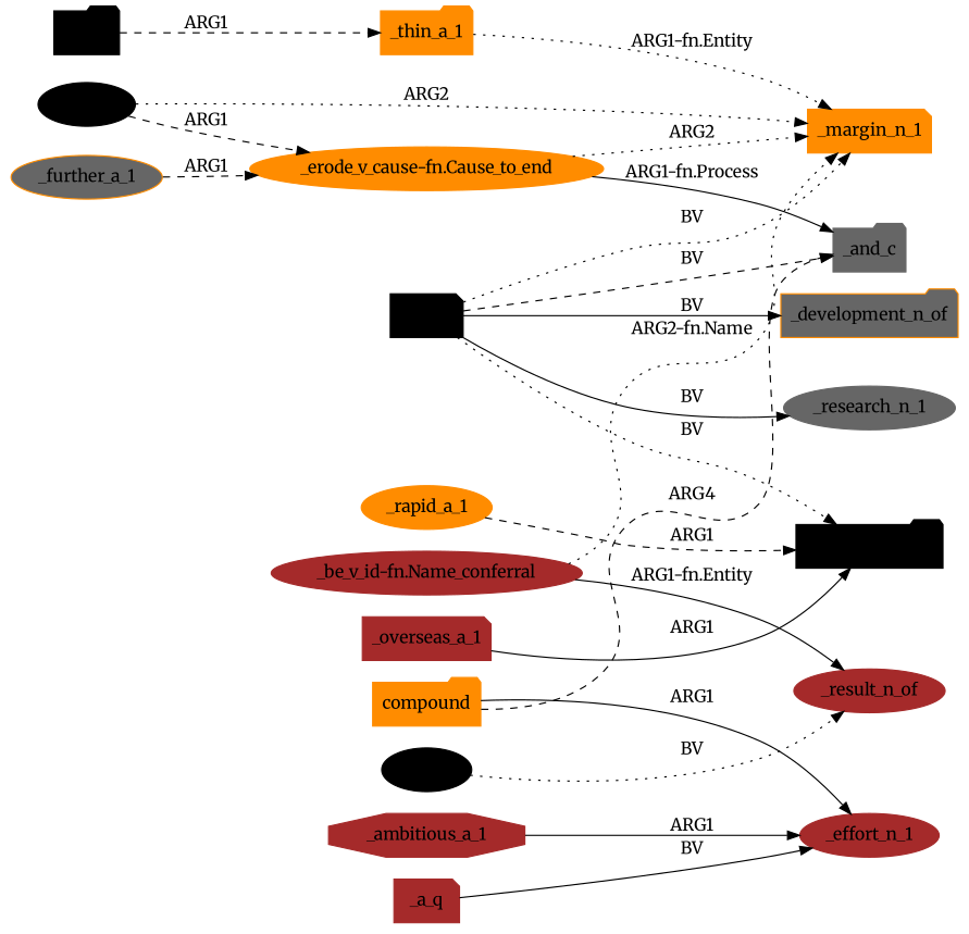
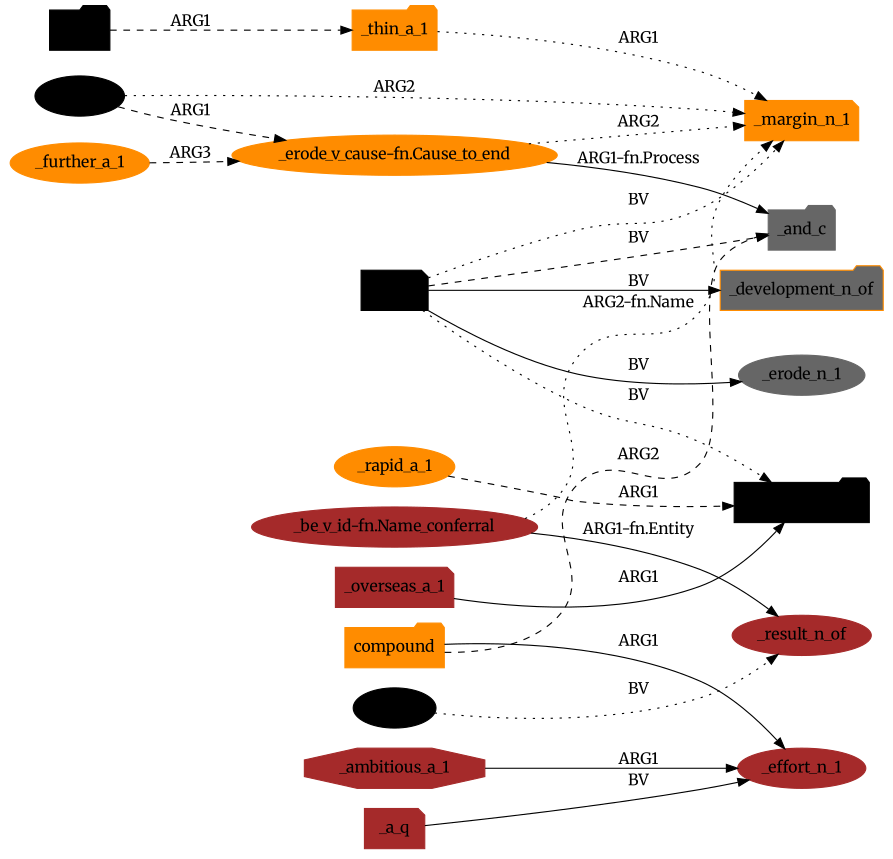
  digraph {
    fontname=Merriweather
    rankdir=LR
    node [color=darkorange fontname=Merriweather shape=ellipse style=filled]
    edge [fontname=Merriweather style=solid]
    parg_d [color=black]
    _margin_n_1 [shape=note]
    "_erode_v_cause-fn.Cause_to_end"
    _and_c [color=gray40 shape=folder]
    comp [color=black shape=folder]
    _thin_a_1 [shape=folder]
    udef_q [color=black shape=note]
    _expansion_n_1 [color=black shape=folder]
    _development_n_of [fillcolor=gray40 shape=folder]
-   _research_n_1 [color=gray40]
+   _research_n_1 [color=gray40 label=_erode_n_1]
    _overseas_a_1 [color=brown shape=note]
    _ambitious_a_1 [color=brown shape=octagon]
    _effort_n_1 [color=brown]
    compound [shape=folder]
    _a_q [color=brown shape=note]
    _the_q [color=black]
    _result_n_of [color=brown]
    "_be_v_id-fn.Name_conferral" [color=brown]
-   _further_a_1 [fillcolor=gray40]
+   _further_a_1
    _rapid_a_1
    parg_d -> _margin_n_1 [label=ARG2 style=dotted]
    parg_d -> "_erode_v_cause-fn.Cause_to_end" [label=ARG1 style=dashed]
    "_erode_v_cause-fn.Cause_to_end" -> _margin_n_1 [label=ARG2 style=dotted]
    "_erode_v_cause-fn.Cause_to_end" -> _and_c [label="ARG1-fn.Process"]
    comp -> _thin_a_1 [label=ARG1 style=dashed]
-   _thin_a_1 -> _margin_n_1 [label="ARG1-fn.Entity" style=dotted]
+   _thin_a_1 -> _margin_n_1 [label=ARG1 style=dotted]
    udef_q -> _margin_n_1 [label=BV style=dotted]
    udef_q -> _and_c [label=BV style=dashed]
    udef_q -> _expansion_n_1 [label=BV style=dotted]
    udef_q -> _development_n_of [label=BV]
    udef_q -> _research_n_1 [label=BV]
    _overseas_a_1 -> _expansion_n_1 [label=ARG1]
    _ambitious_a_1 -> _effort_n_1 [label=ARG1]
-   compound -> _and_c [label=ARG4 style=dashed]
+   compound -> _and_c [label=ARG2 style=dashed]
    compound -> _effort_n_1 [label=ARG1]
    _a_q -> _effort_n_1 [label=BV]
    _the_q -> _result_n_of [label=BV style=dotted]
    "_be_v_id-fn.Name_conferral" -> _margin_n_1 [label="ARG2-fn.Name" style=dotted]
    "_be_v_id-fn.Name_conferral" -> _result_n_of [label="ARG1-fn.Entity"]
-   _further_a_1 -> "_erode_v_cause-fn.Cause_to_end" [label=ARG1 style=dashed]
+   _further_a_1 -> "_erode_v_cause-fn.Cause_to_end" [label=ARG3 style=dashed]
    _rapid_a_1 -> _expansion_n_1 [label=ARG1 style=dashed]
  }
